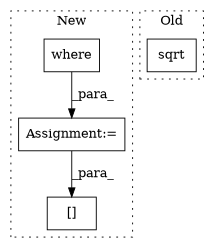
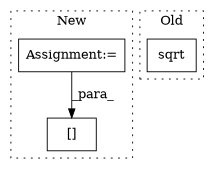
  digraph {
    node [a=32 l="6,1" shape=box]
-   n1 [label=where s="1128,1143"]
    n2 [a=2 label="[]" s="1186,1195"]
    n3 [a=7 l=1 label="Assignment:=" s=1121]
    n4 [l="5,1" label=sqrt s="994,1012"]
    subgraph cluster_1 {
      label=New
      style=dotted
-     n1
      n2
      n3
    }
    subgraph cluster_2 {
      label=Old
      style=dotted
      n4
    }
-   n1 -> n3 [label=_para_]
    n3 -> n2 [label=_para_]
  }
